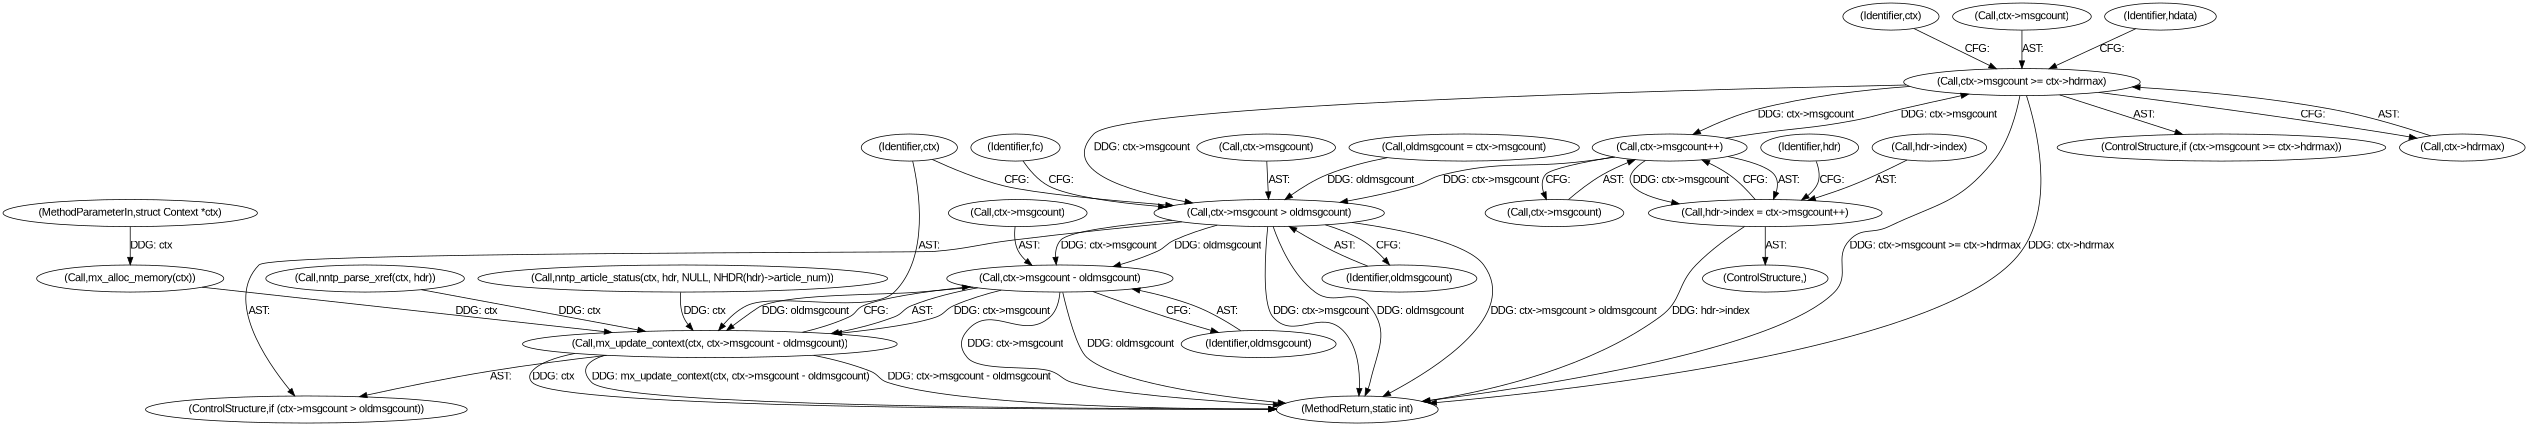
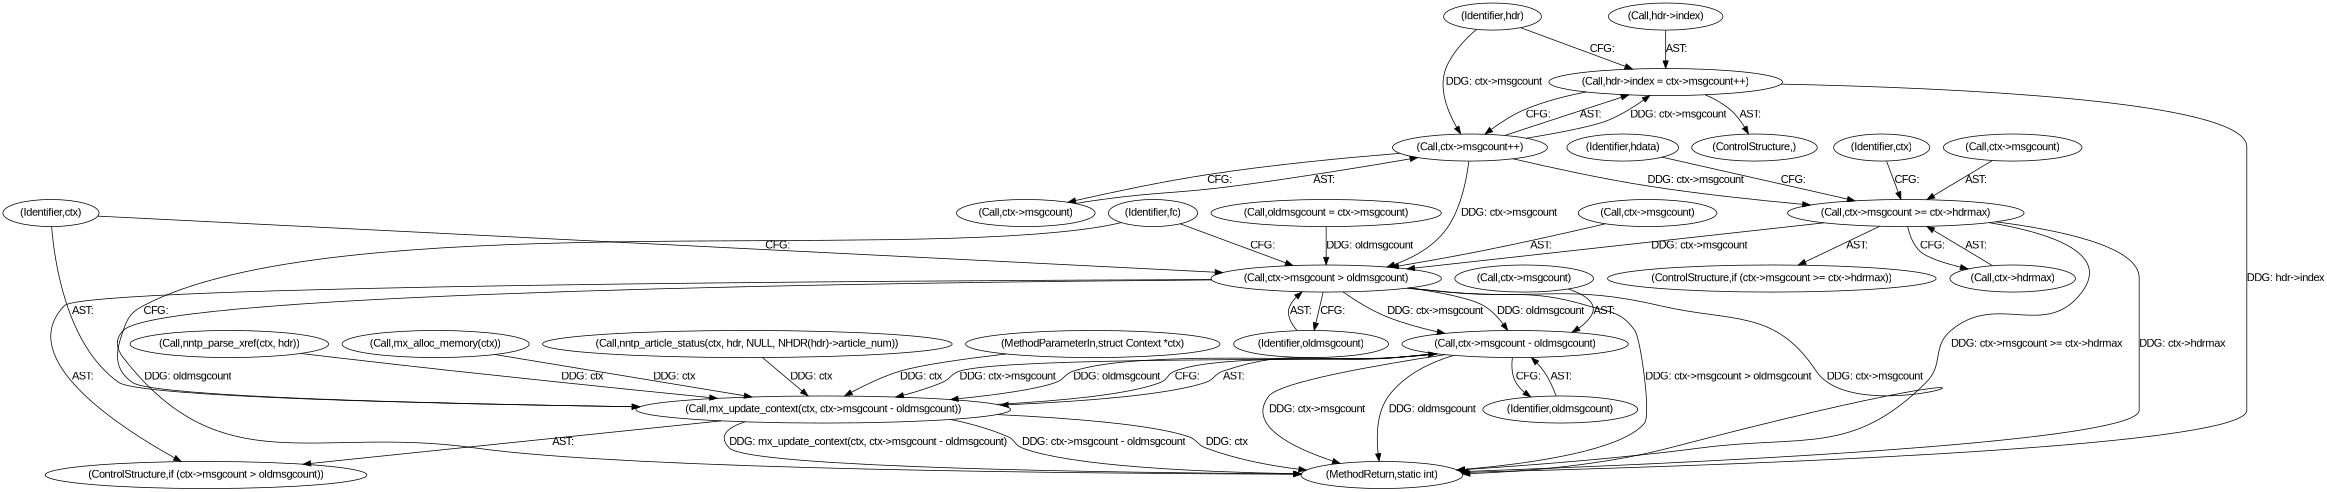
  digraph {
    fontname="Liberation Sans"
    node [fontname="Liberation Sans"]
    edge [fontname="Liberation Sans"]
    n1 [label="(Call,ctx->msgcount >= ctx->hdrmax)"]
    n2 [label="(Call,ctx->msgcount++)"]
    n3 [label="(Call,ctx->msgcount > oldmsgcount)"]
    n4 [label="(ControlStructure,if (ctx->msgcount >= ctx->hdrmax))"]
    n5 [label="(Call,ctx->hdrmax)"]
    n6 [label="(MethodReturn,static int)"]
    n7 [label="(Call,hdr->index = ctx->msgcount++)"]
    n8 [label="(Call,ctx->msgcount)"]
    n9 [label="(Call,ctx->msgcount - oldmsgcount)"]
    n10 [label="(ControlStructure,if (ctx->msgcount > oldmsgcount))"]
    n11 [label="(Identifier,oldmsgcount)"]
    n12 [label="(ControlStructure,)"]
    n13 [label="(Call,mx_update_context(ctx, ctx->msgcount - oldmsgcount))"]
    n14 [label="(Identifier,oldmsgcount)"]
    n15 [label="(Identifier,ctx)"]
    n16 [label="(Call,ctx->msgcount)"]
    n17 [label="(MethodParameterIn,struct Context *ctx)"]
    n18 [label="(Call,oldmsgcount = ctx->msgcount)"]
    n19 [label="(Identifier,fc)"]
    n20 [label="(Identifier,ctx)"]
    n21 [label="(Call,nntp_parse_xref(ctx, hdr))"]
    n22 [label="(Call,ctx->msgcount)"]
    n23 [label="(Call,ctx->msgcount)"]
    n24 [label="(Identifier,hdata)"]
    n25 [label="(Call,hdr->index)"]
    n26 [label="(Identifier,hdr)"]
    n27 [label="(Call,mx_alloc_memory(ctx))"]
    n28 [label="(Call,nntp_article_status(ctx, hdr, NULL, NHDR(hdr)->article_num))"]
-   n1 -> n2 [label="DDG: ctx->msgcount"]
+   n26 -> n2 [label="DDG: ctx->msgcount"]
    n1 -> n3 [label="DDG: ctx->msgcount"]
    n1 -> n4 [label="AST: "]
    n1 -> n5 [label="CFG: "]
    n1 -> n6 [label="DDG: ctx->msgcount >= ctx->hdrmax"]
    n1 -> n6 [label="DDG: ctx->hdrmax"]
    n2 -> n1 [label="DDG: ctx->msgcount"]
    n2 -> n3 [label="DDG: ctx->msgcount"]
    n2 -> n7 [label="AST: "]
    n2 -> n7 [label="DDG: ctx->msgcount"]
    n2 -> n8 [label="CFG: "]
    n3 -> n6 [label="DDG: ctx->msgcount"]
    n3 -> n6 [label="DDG: oldmsgcount"]
    n3 -> n6 [label="DDG: ctx->msgcount > oldmsgcount"]
    n3 -> n9 [label="DDG: ctx->msgcount"]
    n3 -> n9 [label="DDG: oldmsgcount"]
    n3 -> n10 [label="AST: "]
    n3 -> n11 [label="CFG: "]
    n5 -> n1 [label="AST: "]
    n7 -> n2 [label="CFG: "]
    n7 -> n6 [label="DDG: hdr->index"]
    n7 -> n12 [label="AST: "]
    n8 -> n2 [label="AST: "]
    n9 -> n6 [label="DDG: ctx->msgcount"]
    n9 -> n6 [label="DDG: oldmsgcount"]
    n9 -> n13 [label="AST: "]
    n9 -> n13 [label="DDG: ctx->msgcount"]
    n9 -> n13 [label="DDG: oldmsgcount"]
    n9 -> n14 [label="CFG: "]
    n11 -> n3 [label="AST: "]
    n13 -> n6 [label="DDG: ctx"]
    n13 -> n6 [label="DDG: mx_update_context(ctx, ctx->msgcount - oldmsgcount)"]
    n13 -> n6 [label="DDG: ctx->msgcount - oldmsgcount"]
    n13 -> n9 [label="CFG: "]
    n13 -> n10 [label="AST: "]
    n14 -> n9 [label="AST: "]
    n15 -> n3 [label="CFG: "]
    n15 -> n13 [label="AST: "]
    n16 -> n3 [label="AST: "]
-   n17 -> n27 [label="DDG: ctx"]
+   n17 -> n13 [label="DDG: ctx"]
    n18 -> n3 [label="DDG: oldmsgcount"]
    n19 -> n3 [label="CFG: "]
+   n19 -> n13 [label="CFG: "]
    n20 -> n1 [label="CFG: "]
    n21 -> n13 [label="DDG: ctx"]
    n22 -> n1 [label="AST: "]
    n23 -> n9 [label="AST: "]
    n24 -> n1 [label="CFG: "]
    n25 -> n7 [label="AST: "]
    n26 -> n7 [label="CFG: "]
    n27 -> n13 [label="DDG: ctx"]
    n28 -> n13 [label="DDG: ctx"]
  }
